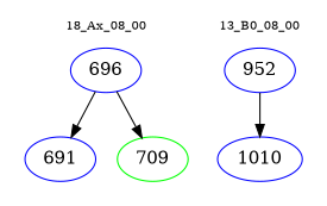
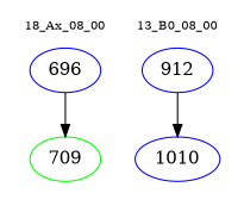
  digraph {
    node [color=blue]
    edge [color=black]
    n1 [label=696]
-   n2 [label=691]
    n3 [color=green label=709]
-   n4 [label=952]
+   n4 [label=912]
    n5 [label=1010]
    subgraph cluster_1 {
      color=white
      fontsize=10
      label="18_Ax_08_00"
      n1
-     n2
      n3
    }
    subgraph cluster_2 {
      color=white
      fontsize=10
      label="13_B0_08_00"
      n4
      n5
    }
-   n1 -> n2
    n1 -> n3
    n4 -> n5
  }
